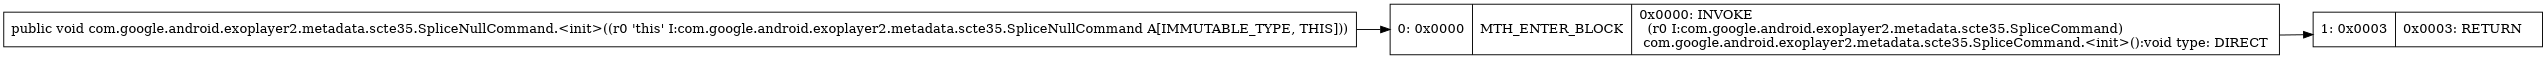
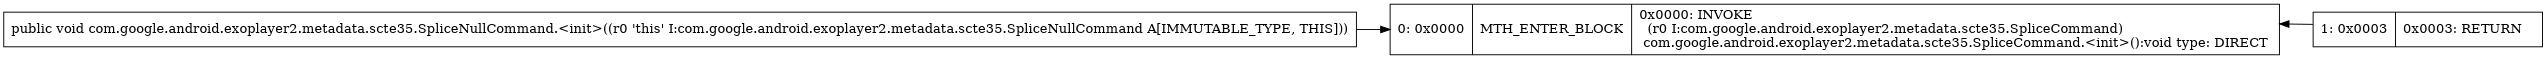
  digraph {
    rankdir=LR
    node [shape=record]
    n1 [label="{0\:\ 0x0000|MTH_ENTER_BLOCK\l|0x0000: INVOKE  \l  (r0 I:com.google.android.exoplayer2.metadata.scte35.SpliceCommand)\l com.google.android.exoplayer2.metadata.scte35.SpliceCommand.\<init\>():void type: DIRECT \l}"]
    n2 [label="{1\:\ 0x0003|0x0003: RETURN   \l}"]
    n3 [label="{public void com.google.android.exoplayer2.metadata.scte35.SpliceNullCommand.\<init\>((r0 'this' I:com.google.android.exoplayer2.metadata.scte35.SpliceNullCommand A[IMMUTABLE_TYPE, THIS])) }"]
-   n1 -> n2
+   n2 -> n1
    n3 -> n1
  }
